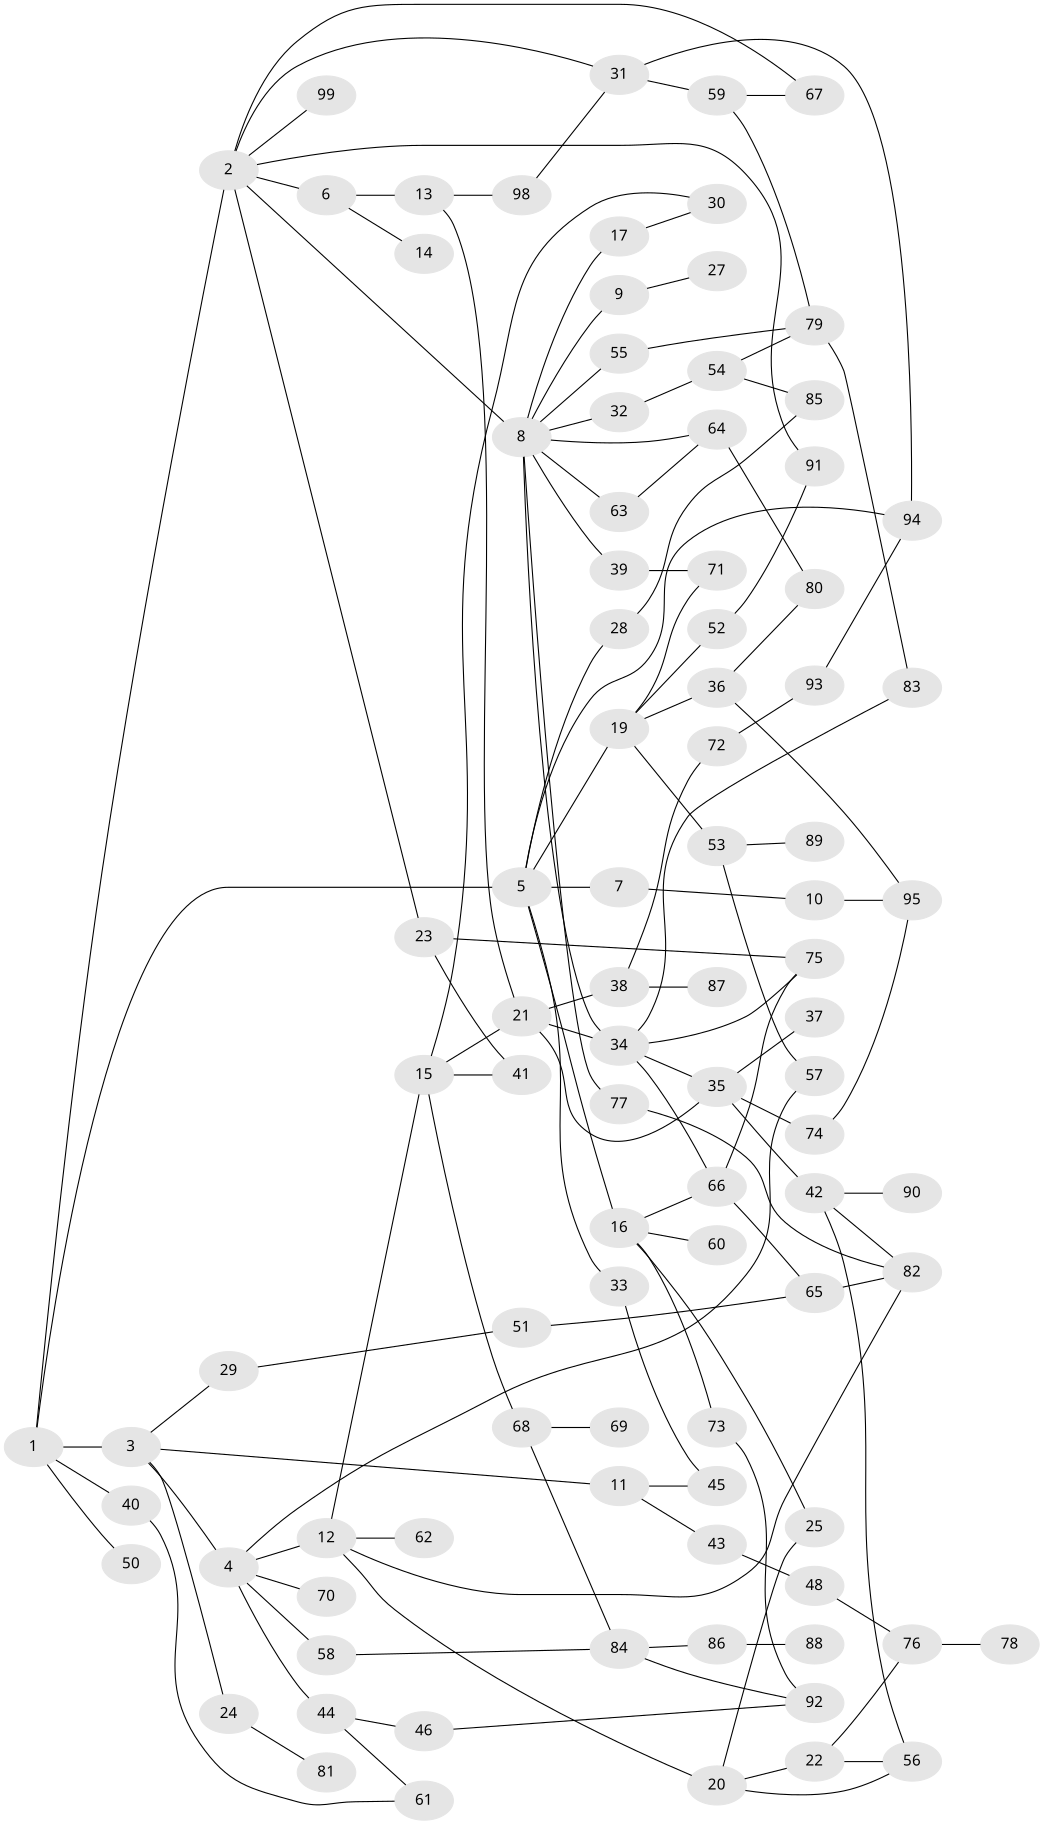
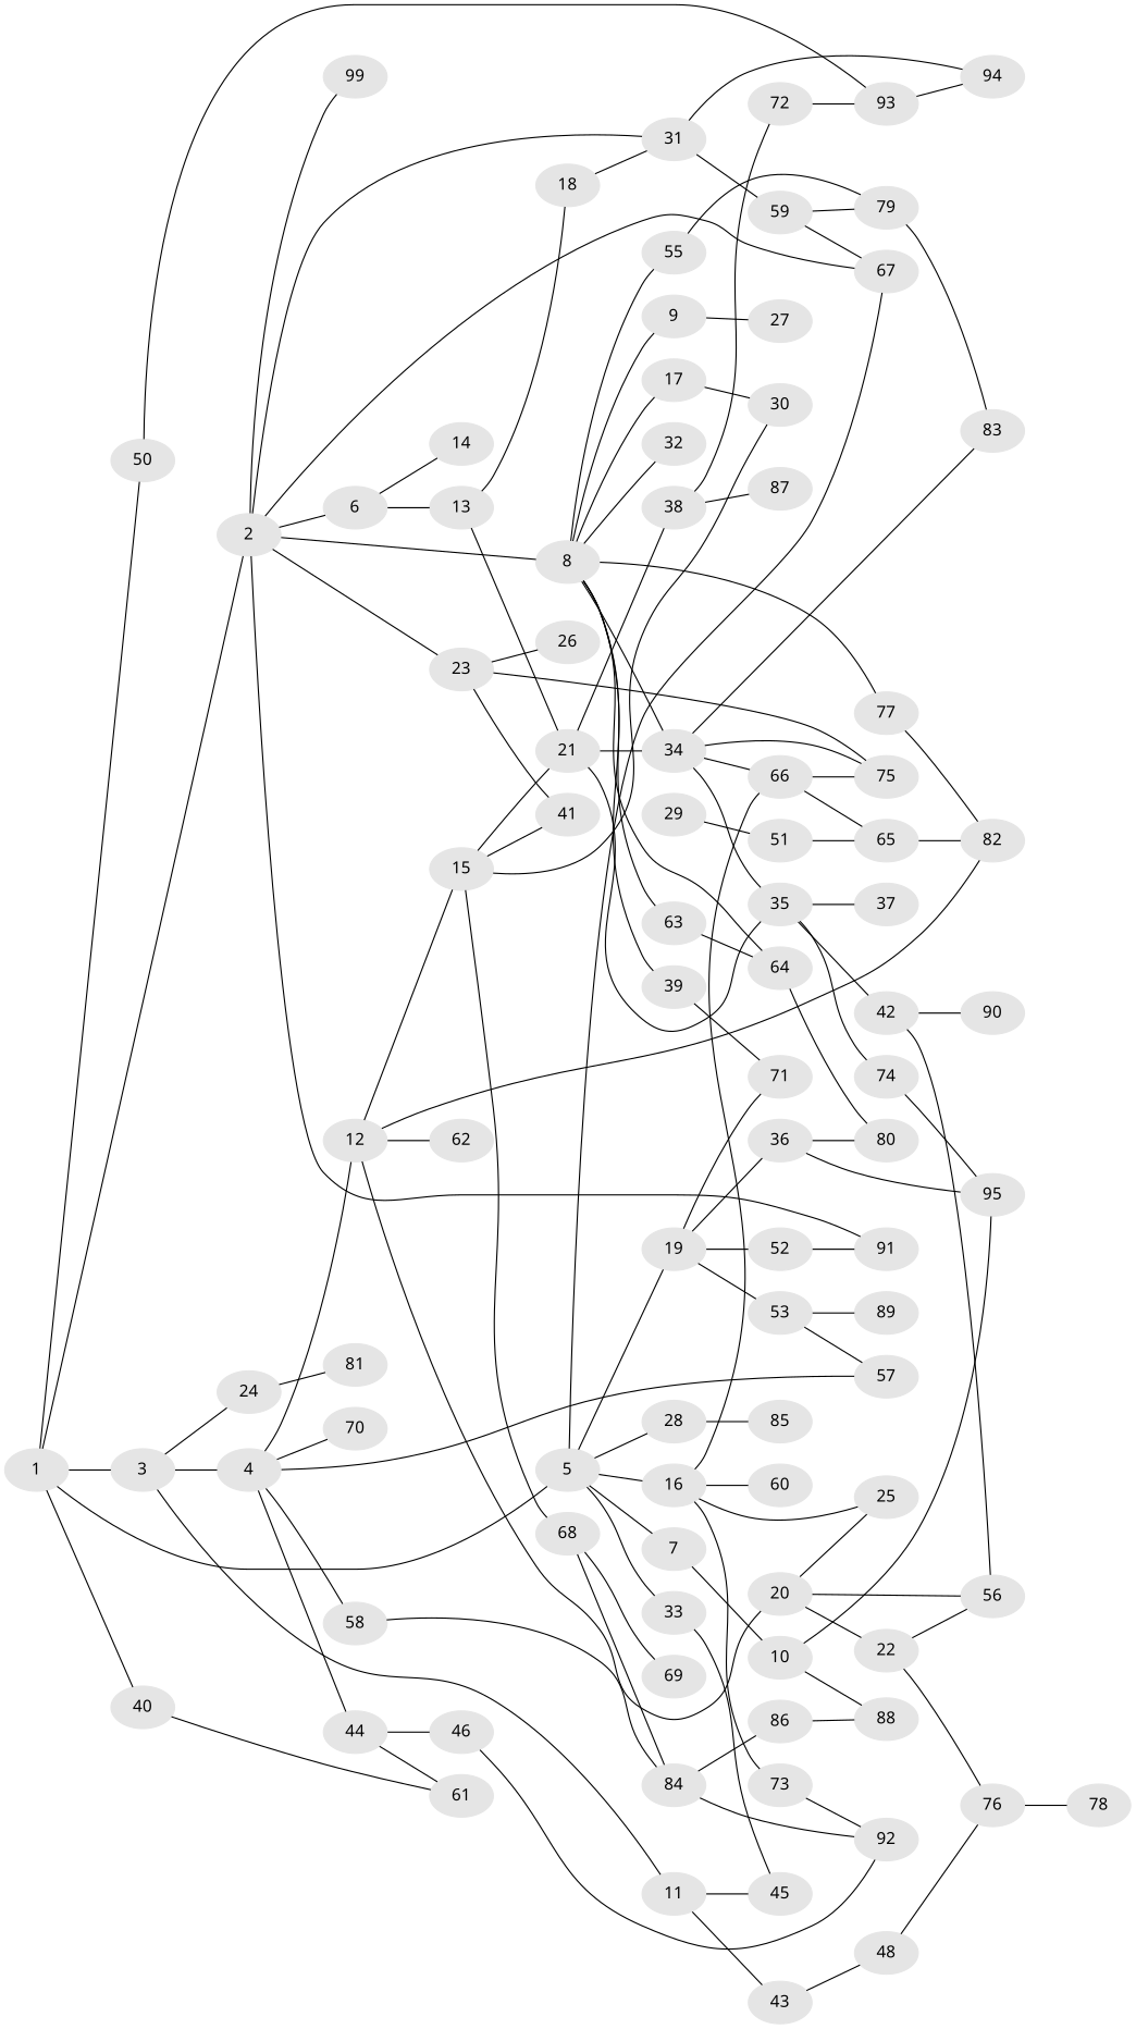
  graph {
    fontname="Noto Sans"
    rankdir=LR
    node [color=gray90 fontname="Noto Sans" style=filled]
    edge [fontname="Noto Sans"]
    1
    2
    3
    5
    40
    50
    6
    8
    23
    31
    n11 [label=99]
    67
    91
    4
    11
    24
    29
    7
    16
    19
    28
    33
    61
    93
    13
    14
    9
    17
    32
    34
    39
    55
    63
    64
    77
    41
+   26
    75
    59
    94
    12
    44
    57
    58
    70
    43
    45
    81
    51
    15
    20
    62
    82
    46
    84
    10
    25
    60
    66
    73
    36
    52
    53
    71
    85
-   18 [label=98]
+   18
    21
    88
    95
    27
    30
-   54
    35
    83
    79
    80
    48
    68
    22
    56
    38
    69
    65
    92
    89
    76
    37
    42
    74
    72
    87
    78
    90
    86
    1 -- 2
    1 -- 3
    1 -- 5
    1 -- 40
    1 -- 50
    2 -- 6
    2 -- 8
    2 -- 23
    2 -- 31
    2 -- n11
    2 -- 67
    2 -- 91
    3 -- 4
    3 -- 11
    3 -- 24
-   3 -- 29
-   5 -- 94
+   5 -- 67
    5 -- 7
    5 -- 16
    5 -- 19
    5 -- 28
    5 -- 33
    40 -- 61
+   50 -- 93
    6 -- 13
    6 -- 14
    8 -- 9
    8 -- 17
    8 -- 32
    8 -- 34
    8 -- 39
    8 -- 55
    8 -- 63
    8 -- 64
    8 -- 77
    23 -- 41
+   23 -- 26
    23 -- 75
    31 -- 59
    31 -- 94
    4 -- 12
    4 -- 44
    4 -- 57
    4 -- 58
    4 -- 70
    11 -- 43
    11 -- 45
    24 -- 81
    29 -- 51
    7 -- 10
    16 -- 25
    16 -- 60
    16 -- 66
    16 -- 73
    19 -- 36
    19 -- 52
    19 -- 53
    19 -- 71
    28 -- 85
    33 -- 45
    93 -- 94
    13 -- 18
    13 -- 21
    9 -- 27
    17 -- 30
-   32 -- 54
    34 -- 75
    34 -- 66
    34 -- 35
    34 -- 83
    39 -- 71
    55 -- 79
    63 -- 64
    64 -- 80
    77 -- 82
    59 -- 67
    59 -- 79
    12 -- 15
    12 -- 20
    12 -- 62
    12 -- 82
    44 -- 61
    44 -- 46
    58 -- 84
    43 -- 48
    51 -- 65
    15 -- 41
    15 -- 21
    15 -- 30
    15 -- 68
    20 -- 25
    20 -- 22
    20 -- 56
    46 -- 92
    84 -- 92
    84 -- 86
+   10 -- 88
    10 -- 95
    66 -- 75
    66 -- 65
    73 -- 92
    36 -- 95
    36 -- 80
    52 -- 91
    53 -- 57
    53 -- 89
    18 -- 31
    21 -- 34
    21 -- 35
    21 -- 38
-   54 -- 85
-   54 -- 79
    35 -- 37
    35 -- 42
    35 -- 74
    79 -- 83
    48 -- 76
    68 -- 84
    68 -- 69
    22 -- 56
    22 -- 76
    38 -- 72
    38 -- 87
    65 -- 82
    76 -- 78
-   42 -- 82
    42 -- 56
    42 -- 90
    74 -- 95
    72 -- 93
    86 -- 88
  }
